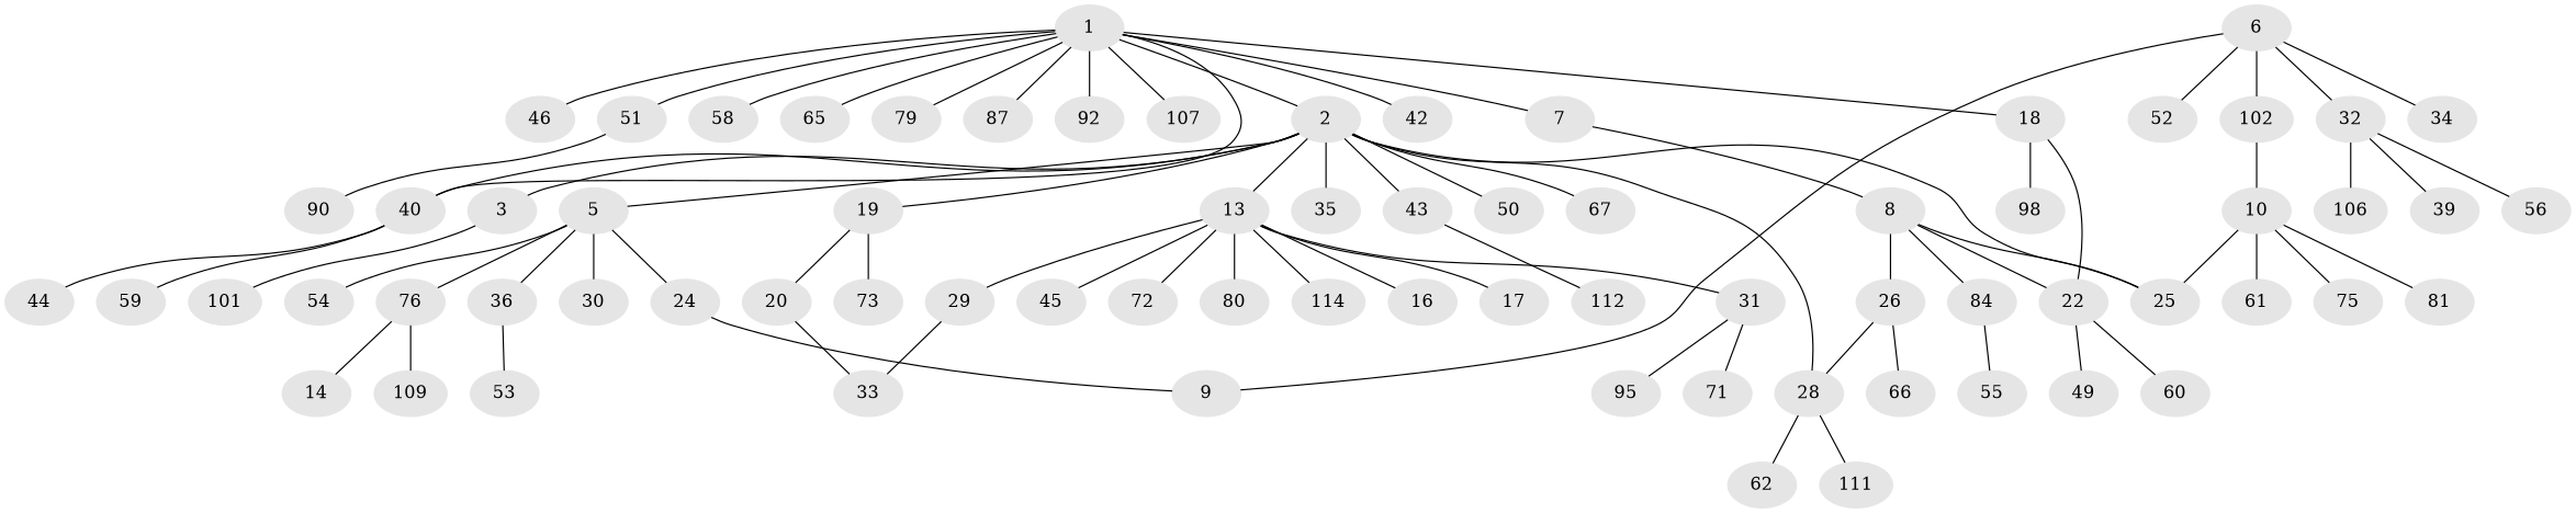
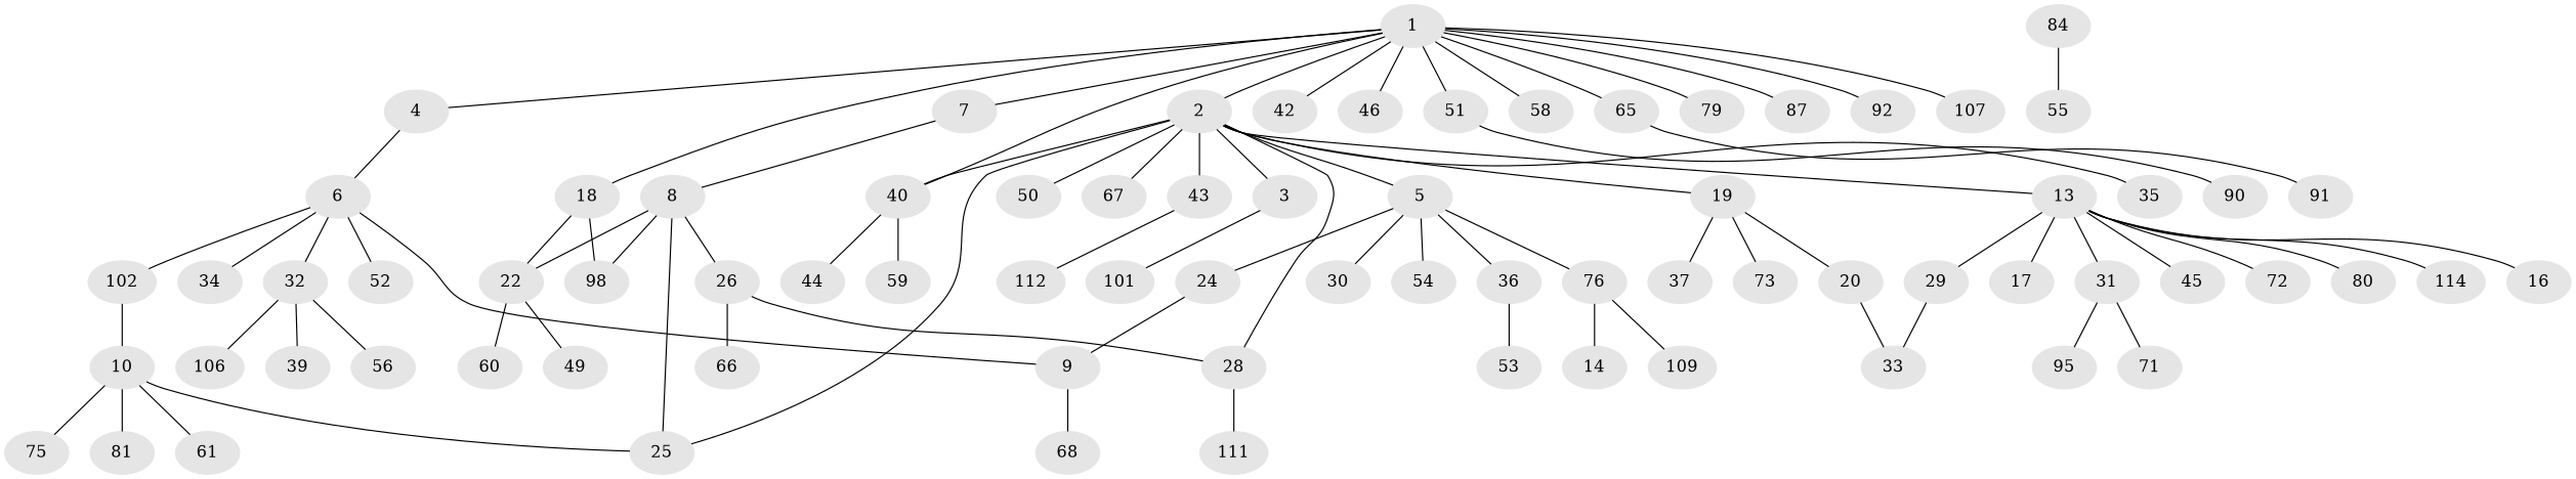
  graph {
    node [color=gray90 style=filled]
    1 [super="+85"]
    2 [super="+23"]
+   4 [super="+11"]
    7
    18 [super="+88"]
    40
    42
    46
    51
    58
    65 [super="+96"]
    79
    87
    92
    107
    3
    5 [super="+12"]
    13 [super="+48"]
    19 [super="+89"]
    25 [super="+104"]
    28 [super="+38"]
    35
    43
    50 [super="+110"]
    67 [super="+108"]
    6 [super="+83"]
    8 [super="+15"]
    22 [super="+41"]
    98
    44
    59
    90
+   91 [super="+113"]
    101
    24 [super="+78"]
    30 [super="+47"]
    36
    54
    76 [super="+94"]
    16
    17
    29 [super="+63"]
    31 [super="+74"]
    45 [super="+103"]
    72
    80
    114
    14 [super="+26"]
    20
+   37
    73
-   62
    111
    112
    9 [super="+100"]
    32 [super="+69"]
    34
    52
    102 [super="+105"]
+   68
    53 [super="+86"]
    109
    10 [super="+57"]
    61
    75
    81
    39
    56
    106
    n70 [label=26 super="+27"]
    84
    66
    49 [super="+64"]
    60 [super="+82"]
    55
    33
    71
    95
    1 -- 2
+   1 -- 4
    1 -- 7
    1 -- 18
    1 -- 40
    1 -- 42
    1 -- 46
    1 -- 51
    1 -- 58
    1 -- 65
    1 -- 79
    1 -- 87
    1 -- 92
    1 -- 107
    2 -- 40
    2 -- 3
    2 -- 5
    2 -- 13
    2 -- 19
    2 -- 25
    2 -- 28
    2 -- 35
    2 -- 43
    2 -- 50
    2 -- 67
+   4 -- 6
    7 -- 8
    18 -- 22
    18 -- 98
    40 -- 44
    40 -- 59
    51 -- 90
+   65 -- 91
    3 -- 101
    5 -- 24
    5 -- 30
    5 -- 36
    5 -- 54
    5 -- 76
    13 -- 16
    13 -- 17
    13 -- 29
    13 -- 31
    13 -- 45
    13 -- 72
    13 -- 80
    13 -- 114
    19 -- 20
+   19 -- 37
    19 -- 73
-   28 -- 62
    28 -- 111
    43 -- 112
    6 -- 9
    6 -- 32
    6 -- 34
    6 -- 52
    6 -- 102
    8 -- 25
    8 -- 22
    8 -- n70
-   8 -- 84
+   8 -- 98
    22 -- 49
    22 -- 60
    24 -- 9
    36 -- 53
    76 -- 14
    76 -- 109
    29 -- 33
    31 -- 71
    31 -- 95
    20 -- 33
+   9 -- 68
    32 -- 39
    32 -- 56
    32 -- 106
    102 -- 10
    10 -- 25
    10 -- 61
    10 -- 75
    10 -- 81
    n70 -- 28
    n70 -- 66
    84 -- 55
  }
